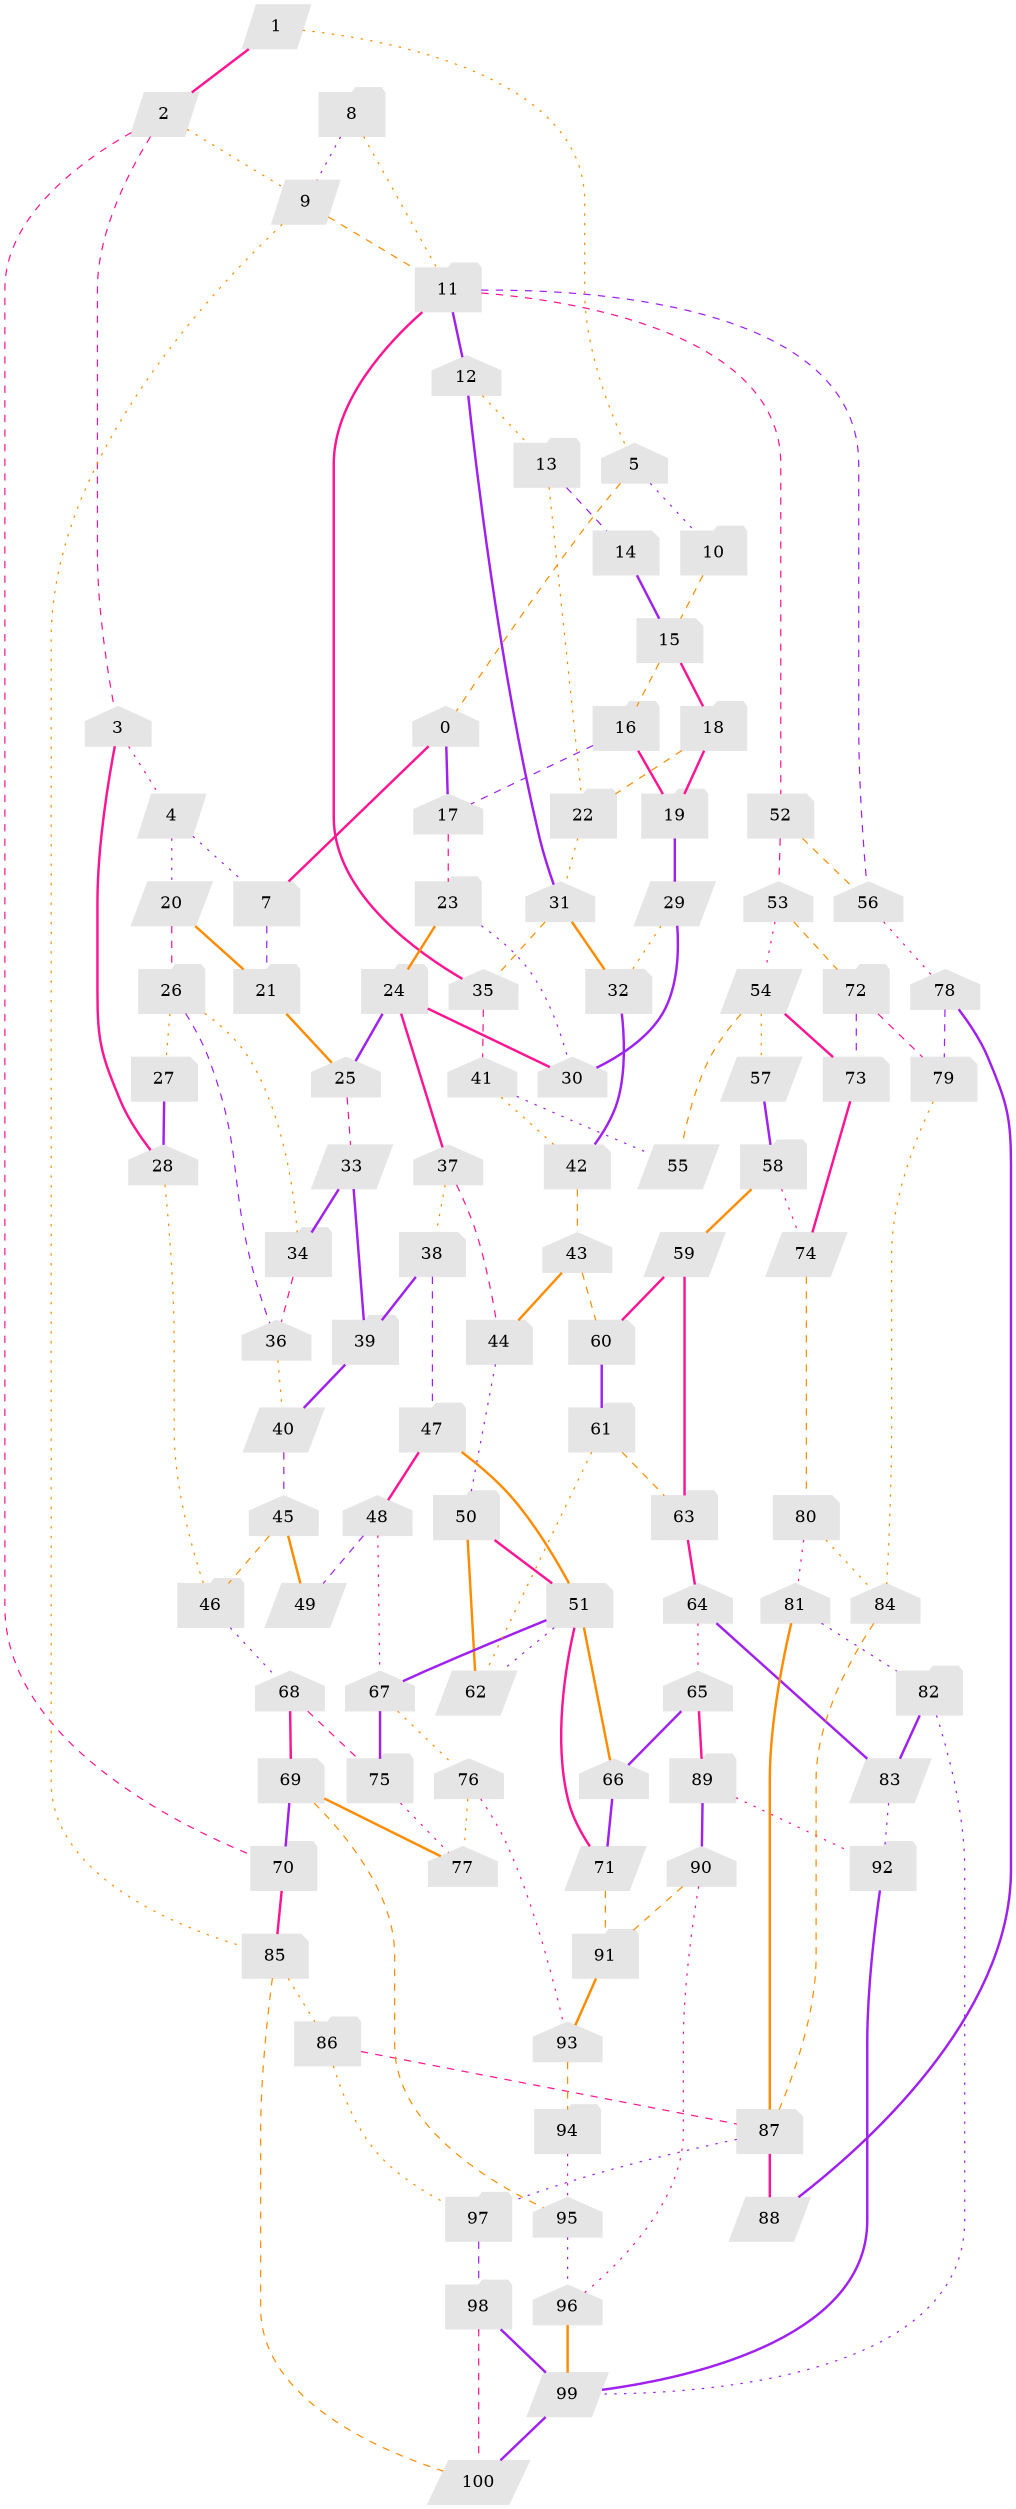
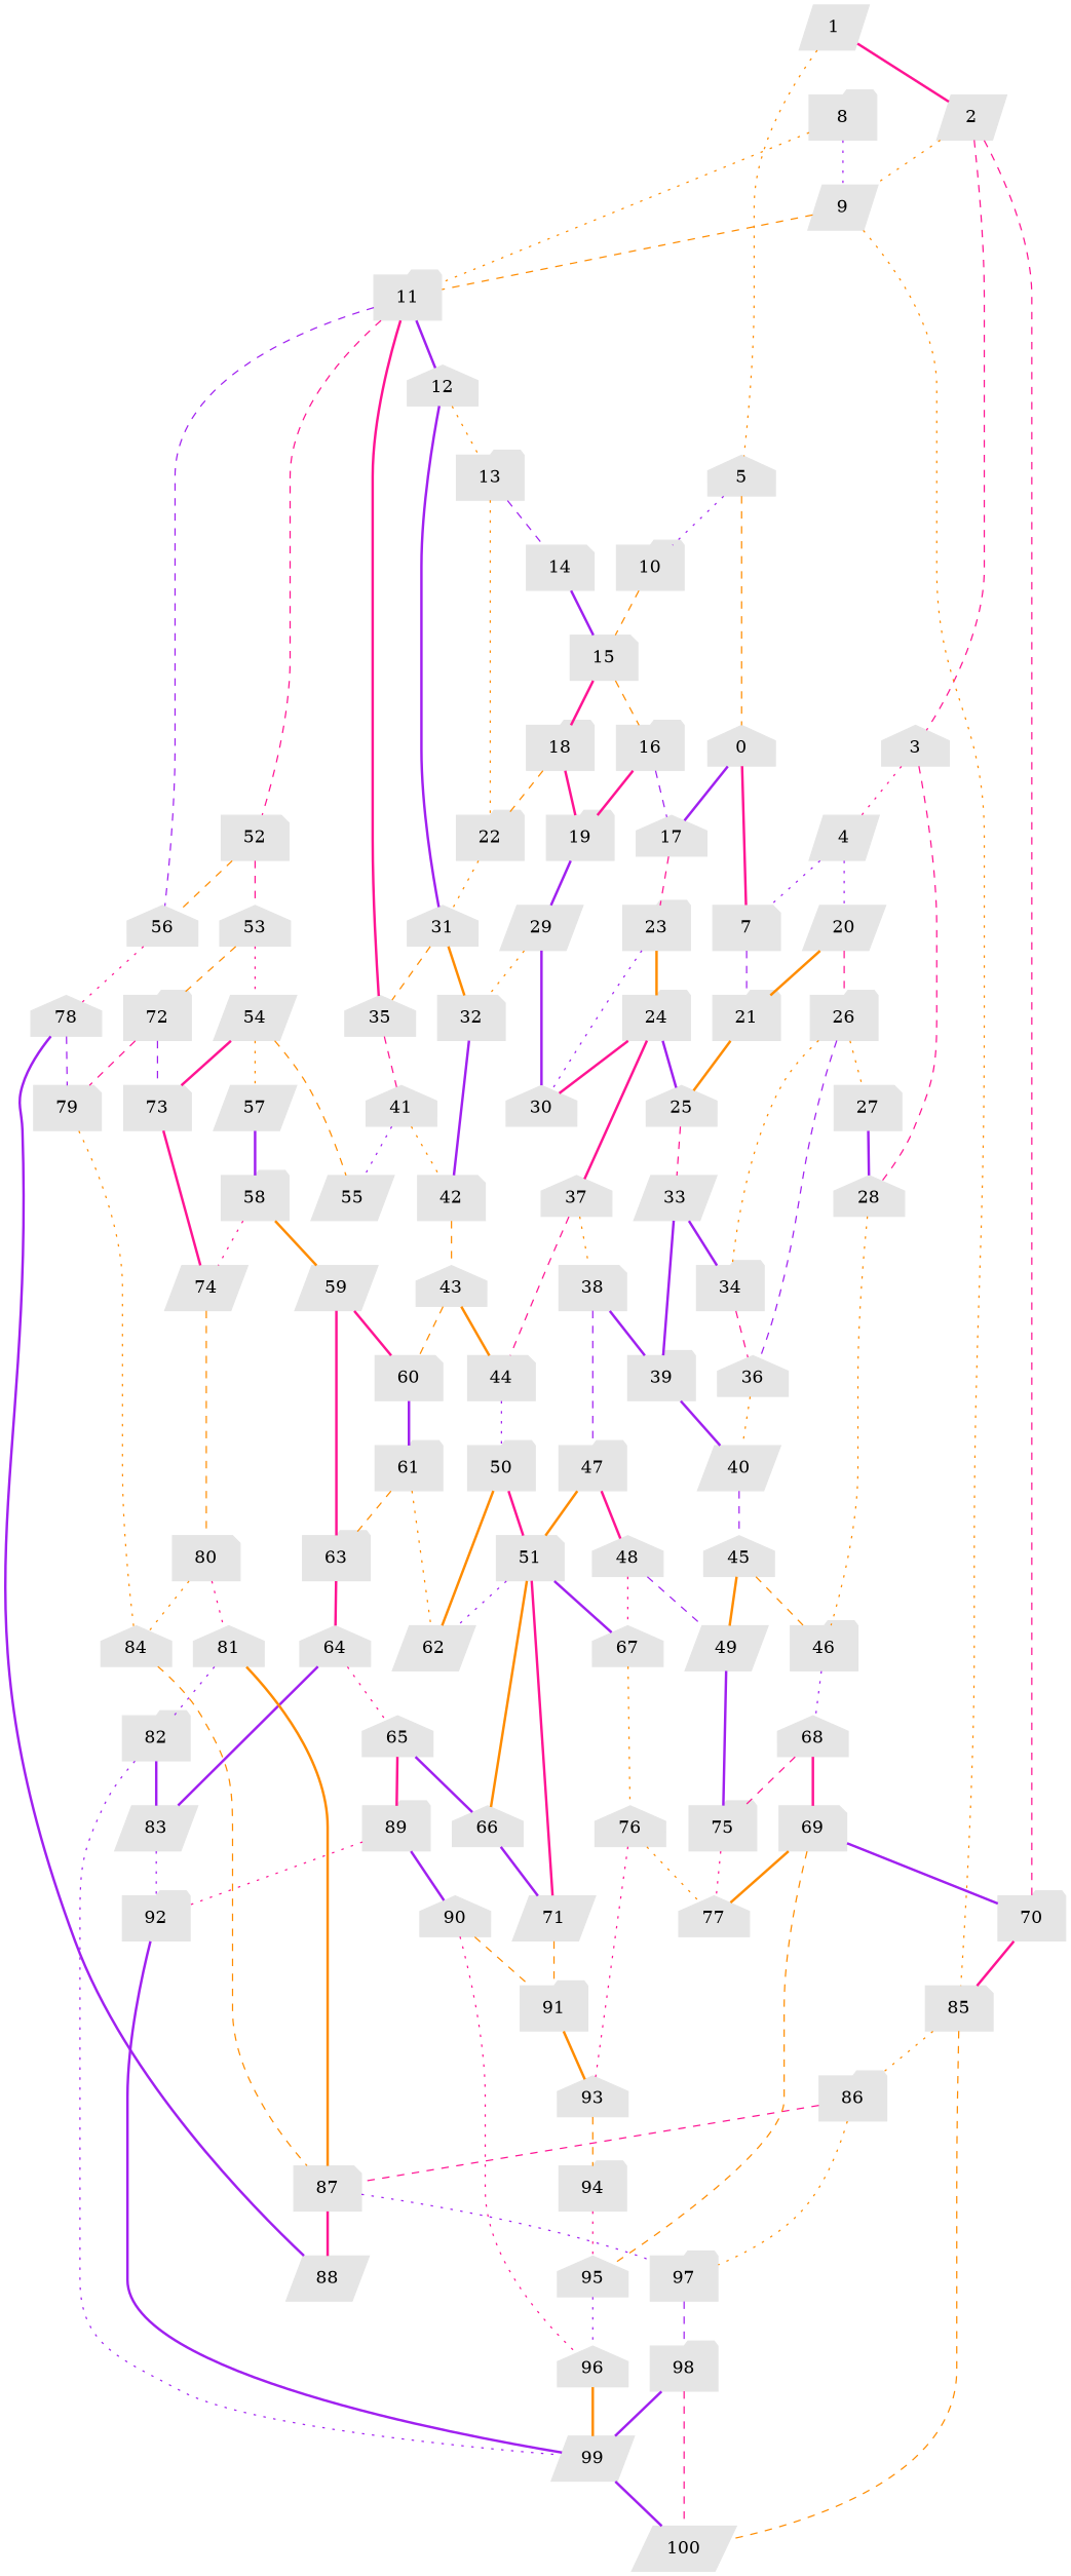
  graph {
    node [color=gray90 shape=house style=filled]
    edge [color=darkorange style=bold weight=1.0]
    1 [shape=parallelogram]
    2 [shape=parallelogram]
    5
    3
    9 [shape=parallelogram]
    70 [shape=folder]
    n7 [label=0]
    10 [shape=folder]
    4 [shape=parallelogram]
    28
    11 [shape=folder]
    85 [shape=note]
    7 [shape=note]
    20 [shape=parallelogram]
    46 [shape=folder]
    21 [shape=folder]
    26 [shape=folder]
    17
    15 [shape=note]
    23 [shape=folder]
    25
    8 [shape=folder]
    12
    35
    52 [shape=note]
    56
    86 [shape=folder]
    100 [shape=parallelogram]
    16 [shape=folder]
    18 [shape=folder]
    13 [shape=folder]
    31
    41
    53
    78
    14 [shape=note]
    22 [shape=folder]
    32 [shape=note]
    19 [shape=folder]
    29 [shape=parallelogram]
    24 [shape=folder]
    30
    27 [shape=note]
    34 [shape=folder]
    36
    33 [shape=parallelogram]
    37
    38 [shape=note]
    44 [shape=note]
    39 [shape=folder]
    40 [shape=parallelogram]
    68
    42 [shape=note]
    43
    55 [shape=parallelogram]
    45
    47 [shape=folder]
    50 [shape=folder]
    48
    51 [shape=note]
    49 [shape=parallelogram]
    60 [shape=note]
    61 [shape=folder]
    62 [shape=parallelogram]
    75 [shape=folder]
    69 [shape=note]
    67
    66
    71 [shape=parallelogram]
    76
    77
    91 [shape=folder]
    54 [shape=parallelogram]
    72 [shape=folder]
    57 [shape=parallelogram]
    73 [shape=note]
    79 [shape=note]
    58 [shape=folder]
    74 [shape=parallelogram]
    88 [shape=parallelogram]
    59 [shape=parallelogram]
    63 [shape=folder]
    80 [shape=note]
    64
    65
    83 [shape=parallelogram]
    89 [shape=folder]
    92 [shape=folder]
    90
    93
    95
    96
    84
    81
    94 [shape=folder]
    87 [shape=note]
    82 [shape=folder]
    99 [shape=parallelogram]
    97 [shape=folder]
    98 [shape=folder]
    1 -- 2 [color=deeppink]
    1 -- 5 [style=dotted]
    2 -- 3 [color=deeppink style=dashed]
    2 -- 9 [style=dotted]
    2 -- 70 [color=deeppink style=dashed]
    5 -- n7 [style=dashed]
    5 -- 10 [color=purple style=dotted]
    3 -- 4 [color=deeppink style=dotted]
-   3 -- 28 [color=deeppink]
+   3 -- 28 [color=deeppink style=dashed]
    9 -- 11 [style=dashed]
    9 -- 85 [style=dotted]
    70 -- 85 [color=deeppink]
    n7 -- 7 [color=deeppink]
    n7 -- 17 [color=purple]
    10 -- 15 [style=dashed weight=2.0]
    4 -- 7 [color=purple style=dotted]
    4 -- 20 [color=purple style=dotted weight=2.0]
    28 -- 46 [style=dotted]
    11 -- 12 [color=purple]
    11 -- 35 [color=deeppink]
    11 -- 52 [color=deeppink style=dashed]
    11 -- 56 [color=purple style=dashed]
    85 -- 86 [style=dotted]
    85 -- 100 [style=dashed]
    7 -- 21 [color=purple style=dashed]
    20 -- 21
    20 -- 26 [color=deeppink style=dashed weight=2.0]
    46 -- 68 [color=purple style=dotted]
    21 -- 25
    26 -- 27 [style=dotted weight=2.0]
    26 -- 34 [style=dotted]
    26 -- 36 [color=purple style=dashed]
    17 -- 23 [color=deeppink style=dashed]
    15 -- 16 [style=dashed]
    15 -- 18 [color=deeppink]
    23 -- 24
    23 -- 30 [color=purple style=dotted]
    25 -- 33 [color=deeppink style=dashed]
    8 -- 9 [color=purple style=dotted]
    8 -- 11 [style=dotted]
    12 -- 13 [style=dotted]
    12 -- 31 [color=purple]
    35 -- 41 [color=deeppink style=dashed]
    52 -- 56 [style=dashed]
    52 -- 53 [color=deeppink style=dashed]
    56 -- 78 [color=deeppink style=dotted]
    86 -- 87 [color=deeppink style=dashed]
    86 -- 97 [style=dotted]
    16 -- 17 [color=purple style=dashed]
    16 -- 19 [color=deeppink]
    18 -- 22 [style=dashed]
    18 -- 19 [color=deeppink]
    13 -- 14 [color=purple style=dashed]
    13 -- 22 [style=dotted]
    31 -- 35 [style=dashed]
    31 -- 32
    41 -- 42 [style=dotted]
    41 -- 55 [color=purple style=dotted]
    53 -- 54 [color=deeppink style=dotted]
    53 -- 72 [style=dashed]
    78 -- 79 [color=purple style=dashed]
    78 -- 88 [color=purple]
    14 -- 15 [color=purple weight=2.0]
    22 -- 31 [style=dotted]
    32 -- 42 [color=purple]
    19 -- 29 [color=purple]
    29 -- 32 [style=dotted]
    29 -- 30 [color=purple]
    24 -- 25 [color=purple]
    24 -- 30 [color=deeppink]
    24 -- 37 [color=deeppink]
    27 -- 28 [color=purple]
    34 -- 36 [color=deeppink style=dashed]
    36 -- 40 [style=dotted]
    33 -- 34 [color=purple]
    33 -- 39 [color=purple]
    37 -- 38 [style=dotted]
    37 -- 44 [color=deeppink style=dashed]
    38 -- 39 [color=purple]
    38 -- 47 [color=purple style=dashed]
    44 -- 50 [color=purple style=dotted]
    39 -- 40 [color=purple]
    40 -- 45 [color=purple style=dashed]
    68 -- 75 [color=deeppink style=dashed]
    68 -- 69 [color=deeppink]
    42 -- 43 [style=dashed]
    43 -- 44
    43 -- 60 [style=dashed]
    45 -- 46 [style=dashed]
    45 -- 49
    47 -- 48 [color=deeppink]
    47 -- 51
    50 -- 51 [color=deeppink]
    50 -- 62
    48 -- 49 [color=purple style=dashed]
    48 -- 67 [color=deeppink style=dotted]
    51 -- 62 [color=purple style=dotted]
    51 -- 67 [color=purple]
    51 -- 66
    51 -- 71 [color=deeppink]
-   67 -- 75 [color=purple]
+   49 -- 75 [color=purple]
    60 -- 61 [color=purple]
    61 -- 62 [style=dotted]
    61 -- 63 [style=dashed]
    75 -- 77 [color=deeppink style=dotted]
    69 -- 70 [color=purple weight=2.0]
    69 -- 77
    69 -- 95 [style=dashed weight=2.0]
    67 -- 76 [style=dotted]
    66 -- 71 [color=purple]
    71 -- 91 [style=dashed]
    76 -- 77 [style=dotted]
    76 -- 93 [color=deeppink style=dotted]
    91 -- 93
    54 -- 55 [style=dashed weight=2.0]
    54 -- 57 [style=dotted weight=2.0]
    54 -- 73 [color=deeppink]
    72 -- 73 [color=purple style=dashed]
    72 -- 79 [color=deeppink style=dashed]
    57 -- 58 [color=purple]
    73 -- 74 [color=deeppink]
    79 -- 84 [style=dotted]
    58 -- 74 [color=deeppink style=dotted]
    58 -- 59
    74 -- 80 [style=dashed]
    59 -- 60 [color=deeppink]
    59 -- 63 [color=deeppink]
    63 -- 64 [color=deeppink]
    80 -- 84 [style=dotted]
    80 -- 81 [color=deeppink style=dotted]
    64 -- 65 [color=deeppink style=dotted]
    64 -- 83 [color=purple]
    65 -- 66 [color=purple]
    65 -- 89 [color=deeppink]
    83 -- 92 [color=purple style=dotted]
    89 -- 92 [color=deeppink style=dotted]
    89 -- 90 [color=purple]
    92 -- 99 [color=purple]
    90 -- 91 [style=dashed]
    90 -- 96 [color=deeppink style=dotted]
    93 -- 94 [style=dashed]
    95 -- 96 [color=purple style=dotted weight=2.0]
    96 -- 99 [weight=2.0]
    84 -- 87 [style=dashed]
    81 -- 87
    81 -- 82 [color=purple style=dotted]
    94 -- 95 [color=deeppink style=dotted weight=2.0]
    87 -- 88 [color=deeppink weight=2.0]
    87 -- 97 [color=purple style=dotted]
    82 -- 83 [color=purple]
    82 -- 99 [color=purple style=dotted]
    99 -- 100 [color=purple]
    97 -- 98 [color=purple style=dashed]
    98 -- 100 [color=deeppink style=dashed]
    98 -- 99 [color=purple]
  }
